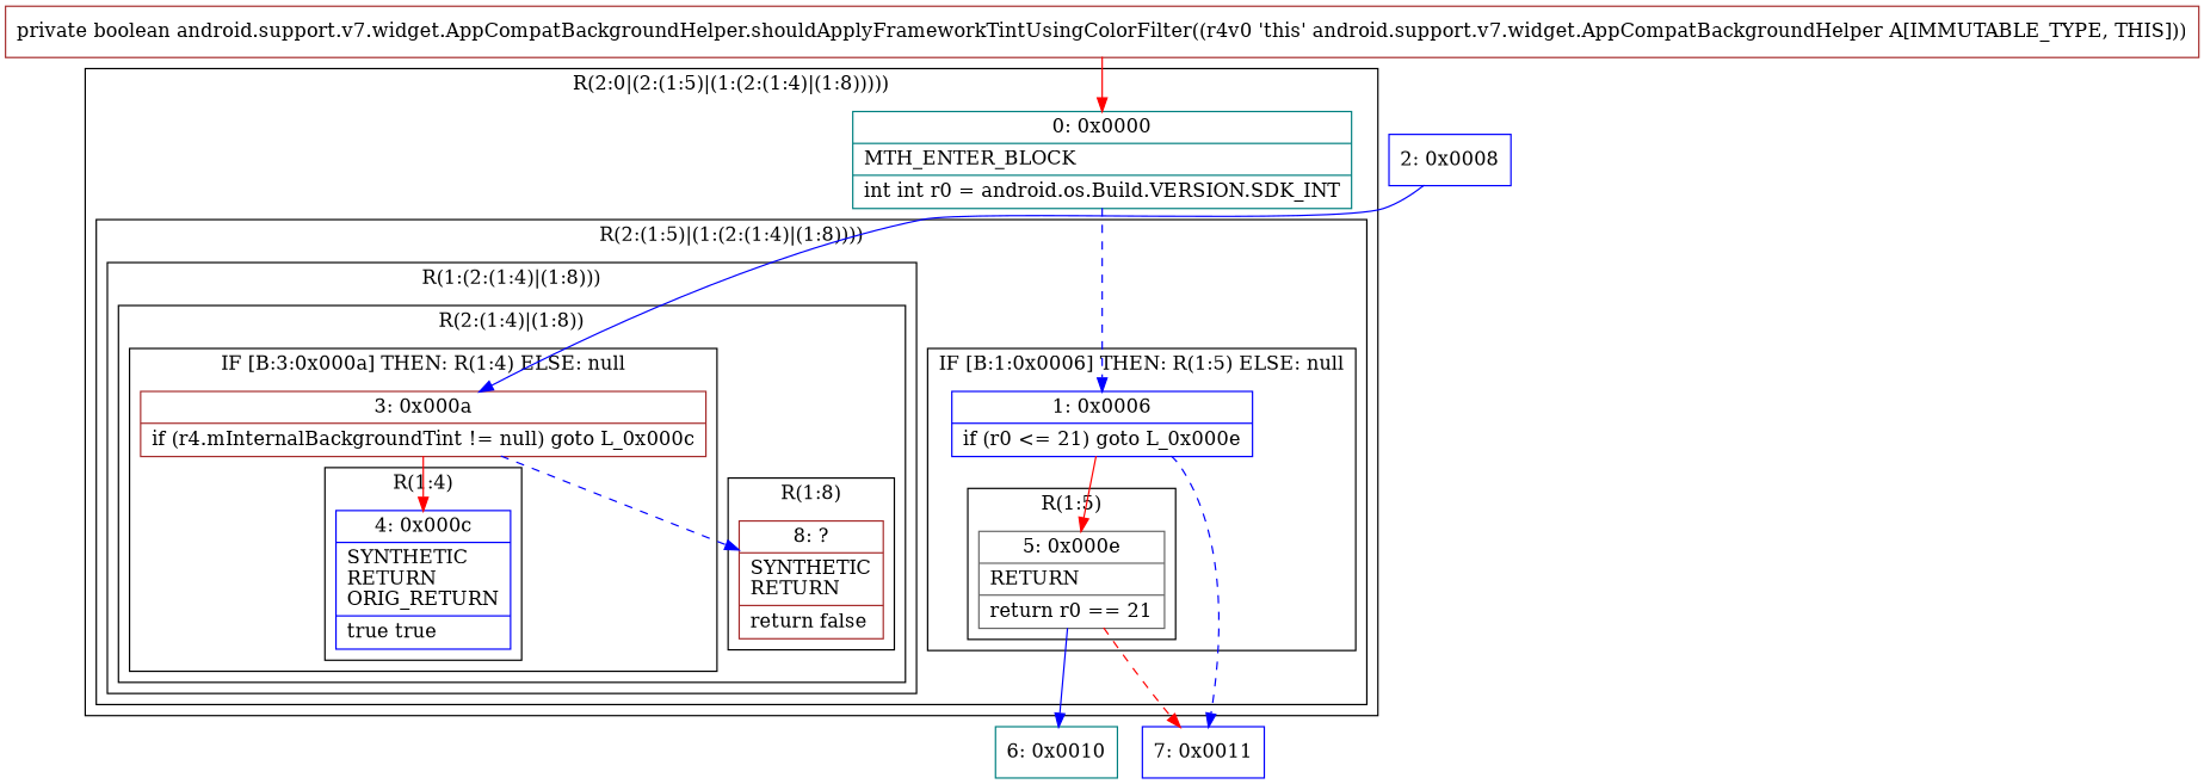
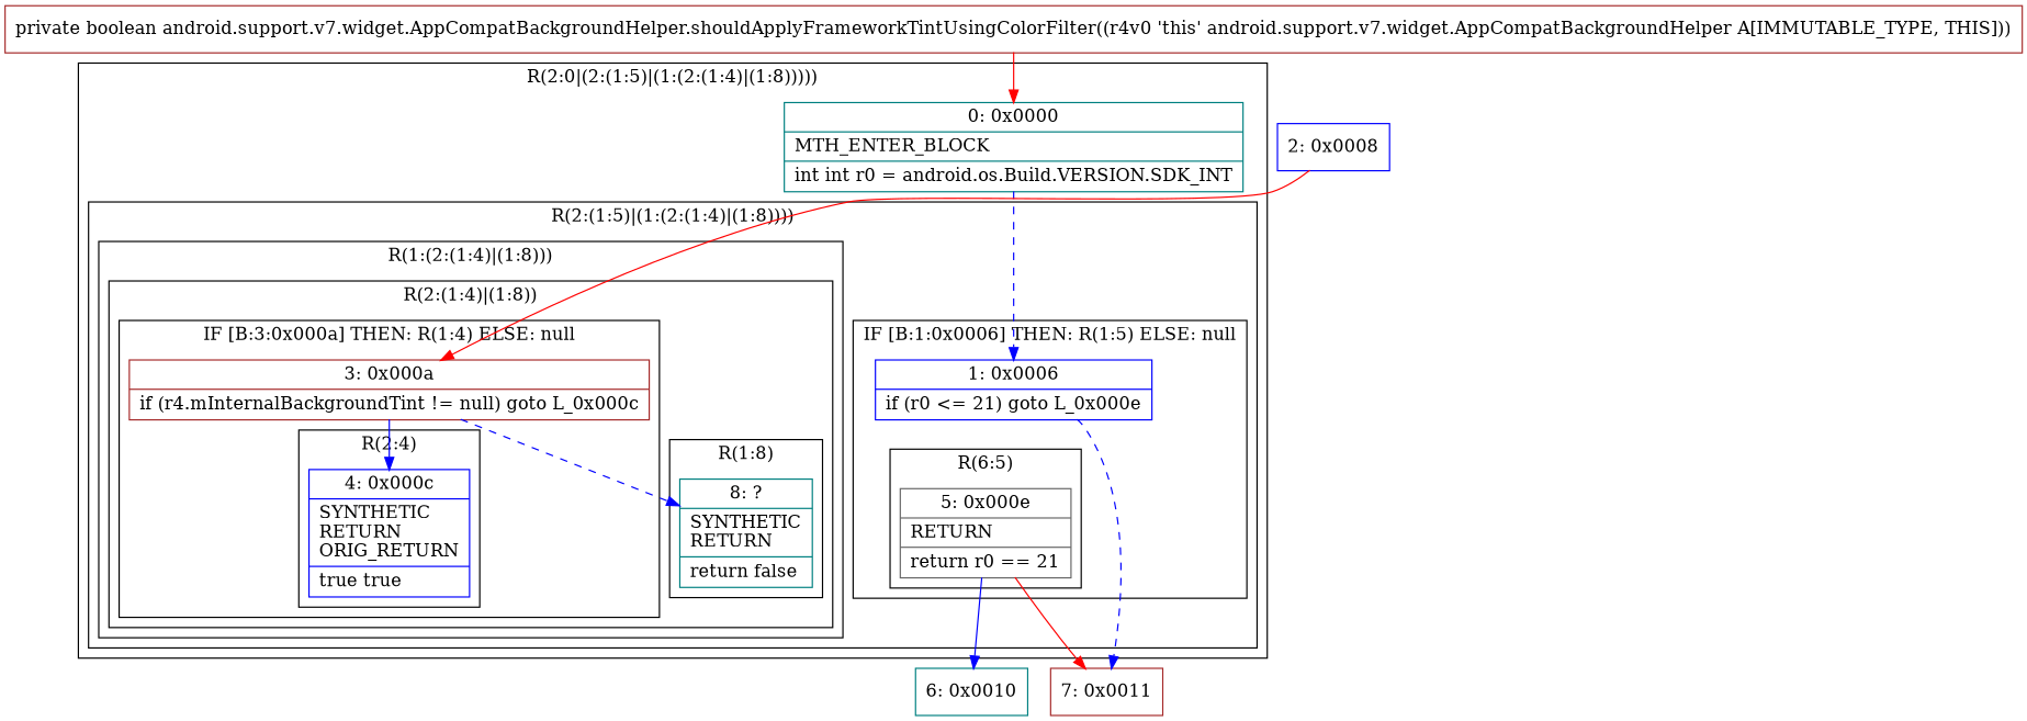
  digraph {
    node [color=brown shape=record]
    edge [color=red]
    n1 [color=gray40 label="{5\:\ 0x000e|RETURN\l|return r0 == 21\l}"]
    n2 [color=blue label="{1\:\ 0x0006|if (r0 \<= 21) goto L_0x000e\l}"]
    n3 [color=blue label="{4\:\ 0x000c|SYNTHETIC\lRETURN\lORIG_RETURN\l|true true\l}"]
    n4 [label="{3\:\ 0x000a|if (r4.mInternalBackgroundTint != null) goto L_0x000c\l}"]
-   n5 [label="{8\:\ ?|SYNTHETIC\lRETURN\l|return false\l}"]
+   n5 [color=teal label="{8\:\ ?|SYNTHETIC\lRETURN\l|return false\l}"]
    n6 [color=teal label="{0\:\ 0x0000|MTH_ENTER_BLOCK\l|int int r0 = android.os.Build.VERSION.SDK_INT\l}"]
    n7 [color=teal label="{6\:\ 0x0010}"]
-   n8 [color=blue label="{7\:\ 0x0011}"]
+   n8 [label="{7\:\ 0x0011}"]
    n9 [color=blue label="{2\:\ 0x0008}"]
    n10 [label="{private boolean android.support.v7.widget.AppCompatBackgroundHelper.shouldApplyFrameworkTintUsingColorFilter((r4v0 'this' android.support.v7.widget.AppCompatBackgroundHelper A[IMMUTABLE_TYPE, THIS])) }"]
    subgraph cluster_1 {
      label="R(2:0|(2:(1:5)|(1:(2:(1:4)|(1:8)))))"
      n6
      subgraph cluster_2 {
        label="R(2:(1:5)|(1:(2:(1:4)|(1:8))))"
        subgraph cluster_3 {
          label="IF [B:1:0x0006] THEN: R(1:5) ELSE: null"
          n2
          subgraph cluster_4 {
-           label="R(1:5)"
+           label="R(6:5)"
            n1
          }
        }
        subgraph cluster_5 {
          label="R(1:(2:(1:4)|(1:8)))"
          subgraph cluster_6 {
            label="R(2:(1:4)|(1:8))"
            subgraph cluster_7 {
              label="IF [B:3:0x000a] THEN: R(1:4) ELSE: null"
              n4
              subgraph cluster_8 {
-               label="R(1:4)"
+               label="R(2:4)"
                n3
              }
            }
            subgraph cluster_9 {
              label="R(1:8)"
              n5
            }
          }
        }
      }
    }
    n1 -> n7 [color=blue]
-   n1 -> n8 [style=dashed]
-   n2 -> n1
+   n1 -> n8
    n2 -> n8 [color=blue style=dashed]
-   n4 -> n3
+   n4 -> n3 [color=blue]
    n4 -> n5 [color=blue style=dashed]
    n6 -> n2 [color=blue style=dashed]
-   n9 -> n4 [color=blue]
+   n9 -> n4
    n10 -> n6
  }
